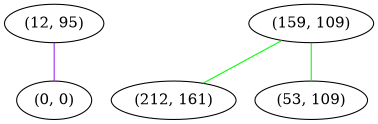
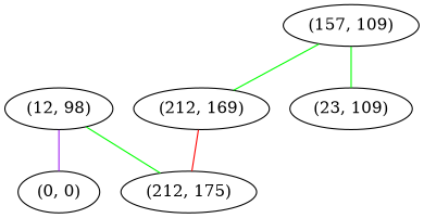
  graph {
    edge [color=green weight=2]
-   "(12, 98)" [label="(12, 95)"]
+   "(12, 98)"
    "(0, 0)"
-   "(159, 109)"
-   "(212, 169)" [label="(212, 161)"]
-   "(23, 109)" [label="(53, 109)"]
+   "(212, 175)"
+   "(159, 109)" [label="(157, 109)"]
+   "(212, 169)"
+   "(23, 109)"
    "(12, 98)" -- "(0, 0)" [color=purple weight=4]
+   "(12, 98)" -- "(212, 175)"
    "(159, 109)" -- "(212, 169)" [weight=1]
    "(159, 109)" -- "(23, 109)"
+   "(212, 169)" -- "(212, 175)" [color=red weight=1]
  }
